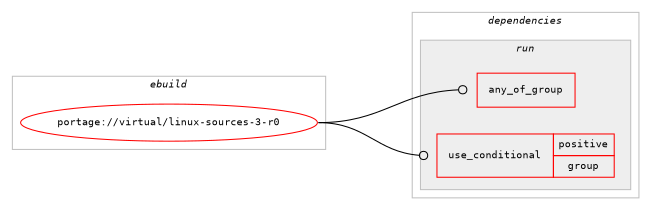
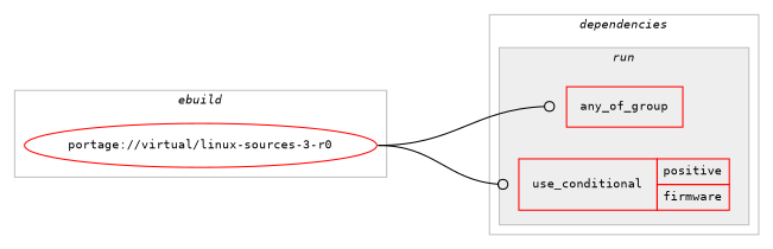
  digraph {
    compound=true
    concentrate=true
    fontname="DejaVu Sans Mono"
    fontsize=10
    newrank=true
    rankdir=LR
    ranksep=1.5
    node [color=red fontname="DejaVu Sans Mono" fontsize=10 shape=none]
    edge [arrowhead=odot fontname="DejaVu Sans Mono" headport=w style=solid tailport=e weight=20]
    n1 [label="portage://virtual/linux-sources-3-r0" width=4 shape=""]
    n2 [label=<<TABLE BORDER="0" CELLBORDER="1" CELLSPACING="0" CELLPADDING="4"><TR><TD CELLPADDING="10">any_of_group</TD></TR></TABLE>>]
-   n3 [label=<<TABLE BORDER="0" CELLBORDER="1" CELLSPACING="0" CELLPADDING="4"><TR><TD ROWSPAN="3" CELLPADDING="10">use_conditional</TD></TR><TR><TD>positive</TD></TR><TR><TD>group</TD></TR></TABLE>>]
+   n3 [label=<<TABLE BORDER="0" CELLBORDER="1" CELLSPACING="0" CELLPADDING="4"><TR><TD ROWSPAN="3" CELLPADDING="10">use_conditional</TD></TR><TR><TD>positive</TD></TR><TR><TD>firmware</TD></TR></TABLE>>]
    subgraph cluster_1 {
      color=gray
      label=<<i>ebuild</i>>
      rank=same
      n1
    }
    subgraph cluster_2 {
      color=gray
      label=<<i>dependencies</i>>
      subgraph cluster_3 {
        color=gray
        fillcolor="#eeeeee"
        label=<<i>compile</i>>
        style=filled
      }
      subgraph cluster_4 {
        color=gray
        fillcolor="#eeeeee"
        label=<<i>compile and run</i>>
        style=filled
      }
      subgraph cluster_5 {
        color=gray
        fillcolor="#eeeeee"
        label=<<i>run</i>>
        style=filled
        subgraph sub_6 {
          color=gray
          fillcolor="#eeeeee"
          label=<<i>run</i>>
          style=filled
          n2
        }
        subgraph sub_7 {
          color=gray
          fillcolor="#eeeeee"
          label=<<i>run</i>>
          style=filled
          n3
        }
      }
    }
    subgraph cluster_8 {
      color=gray
      label=<<i>candidates</i>>
      rank=same
    }
    n1 -> n2
    n1 -> n3
  }
